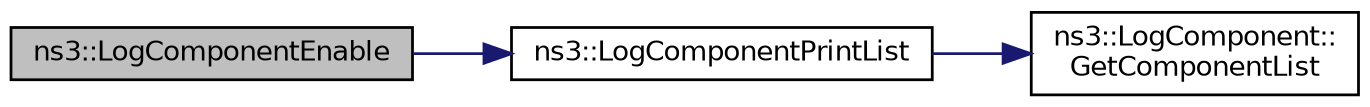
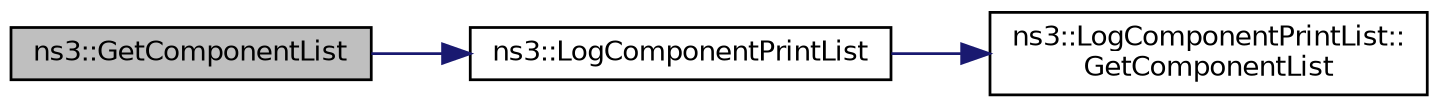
  digraph {
    rankdir=LR
    node [color=black fillcolor=white fontname=Helvetica fontsize=10 shape=record style=filled]
    edge [color=midnightblue fontname=Helvetica fontsize=10 labelfontname=Helvetica labelfontsize=10 style=solid]
-   n1 [fillcolor=grey75 fontcolor=black height=0.2 label="ns3::LogComponentEnable" width=0.4]
+   n1 [fillcolor=grey75 fontcolor=black height=0.2 label="ns3::GetComponentList" width=0.4]
    n2 [height=0.2 label="ns3::LogComponentPrintList" width=0.4]
-   n3 [height=0.2 label="ns3::LogComponent::\lGetComponentList" width=0.4]
+   n3 [height=0.2 label="ns3::LogComponentPrintList::\lGetComponentList" width=0.4]
    n1 -> n2
    n2 -> n3
  }
